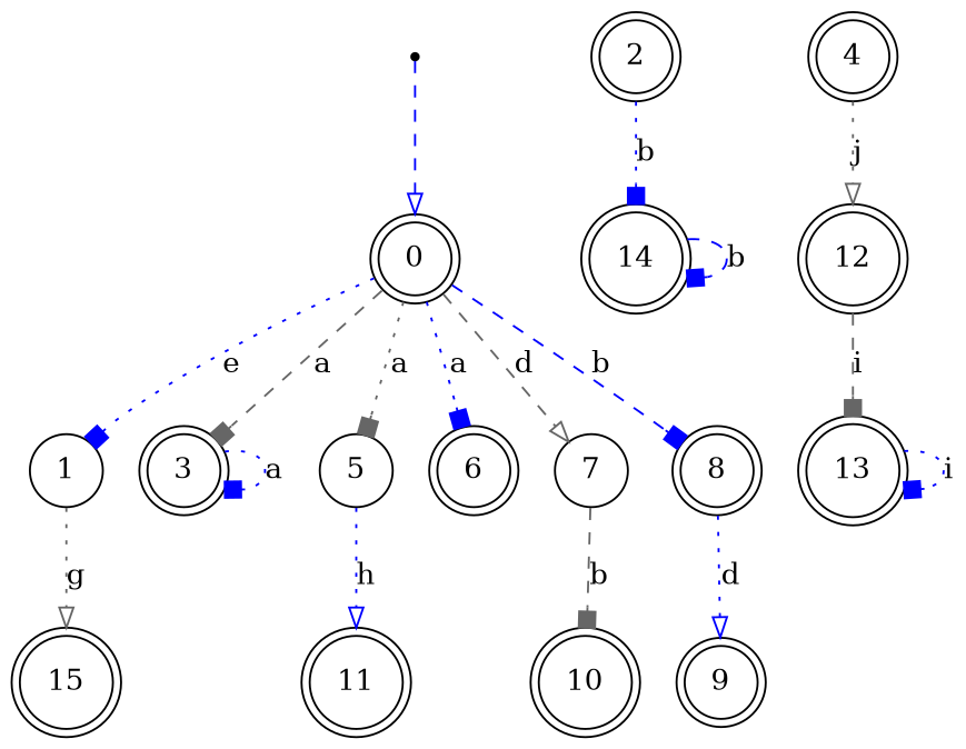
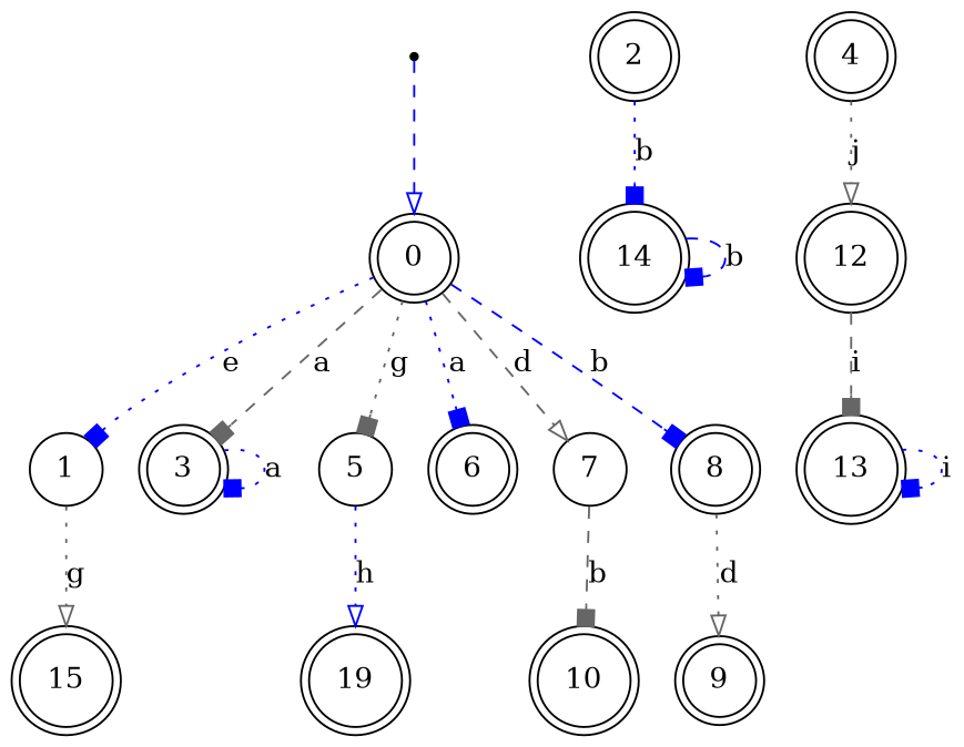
  digraph {
    rankdir=TB
    node [shape=doublecircle]
    edge [arrowhead=box color=blue style=dotted]
    dummy0 [shape=point]
    0
    1 [shape=circle]
    3
    5 [shape=circle]
    6
    7 [shape=circle]
    8
    15
    2
    14
    4
    12
-   11
+   11 [label=19]
    10
    9
    13
    dummy0 -> 0 [arrowhead=onormal style=dashed]
    0 -> 1 [label=e]
    0 -> 3 [color=gray40 label=a style=dashed]
-   0 -> 5 [color=gray40 label=a]
+   0 -> 5 [color=gray40 label=g]
    0 -> 6 [label=a]
    0 -> 7 [arrowhead=onormal color=gray40 label=d style=dashed]
    0 -> 8 [label=b style=dashed]
    1 -> 15 [arrowhead=onormal color=gray40 label=g]
    3 -> 3 [label=a]
    5 -> 11 [arrowhead=onormal label=h]
    7 -> 10 [color=gray40 label=b style=dashed]
-   8 -> 9 [arrowhead=onormal label=d]
+   8 -> 9 [arrowhead=onormal color=gray40 label=d]
    2 -> 14 [label=b]
    14 -> 14 [label=b style=dashed]
    4 -> 12 [arrowhead=onormal color=gray40 label=j]
    12 -> 13 [color=gray40 label=i style=dashed]
    13 -> 13 [label=i]
  }
